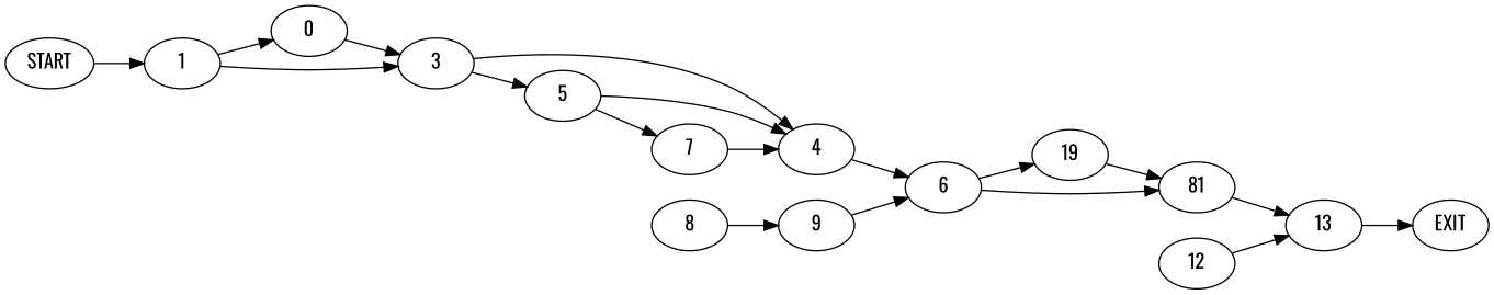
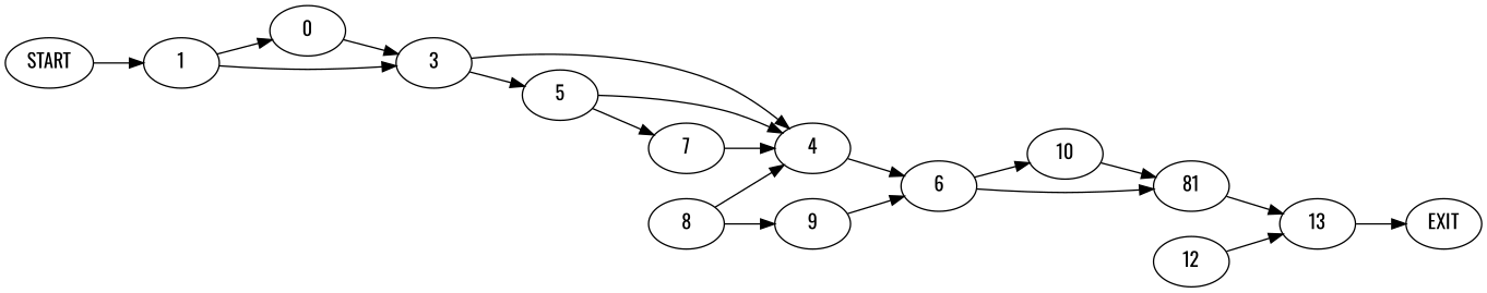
  digraph {
    fontname=Oswald
    rankdir=LR
    node [fontname=Oswald]
    edge [fontname=Oswald]
    n1 [label=START]
    1
    n3 [label=0]
    3
    n5 [label=EXIT]
    4
    5
    6
    7
-   10 [label=19]
+   10
    n11 [label=81]
    13
    8
    9
    12
    n1 -> 1
    1 -> n3
    1 -> 3
    n3 -> 3
    3 -> 4
    3 -> 5
    4 -> 6
    5 -> 4
    5 -> 7
    6 -> 10
    6 -> n11
    7 -> 4
    10 -> n11
    n11 -> 13
    13 -> n5
+   8 -> 4
    8 -> 9
    9 -> 6
    12 -> 13
  }
